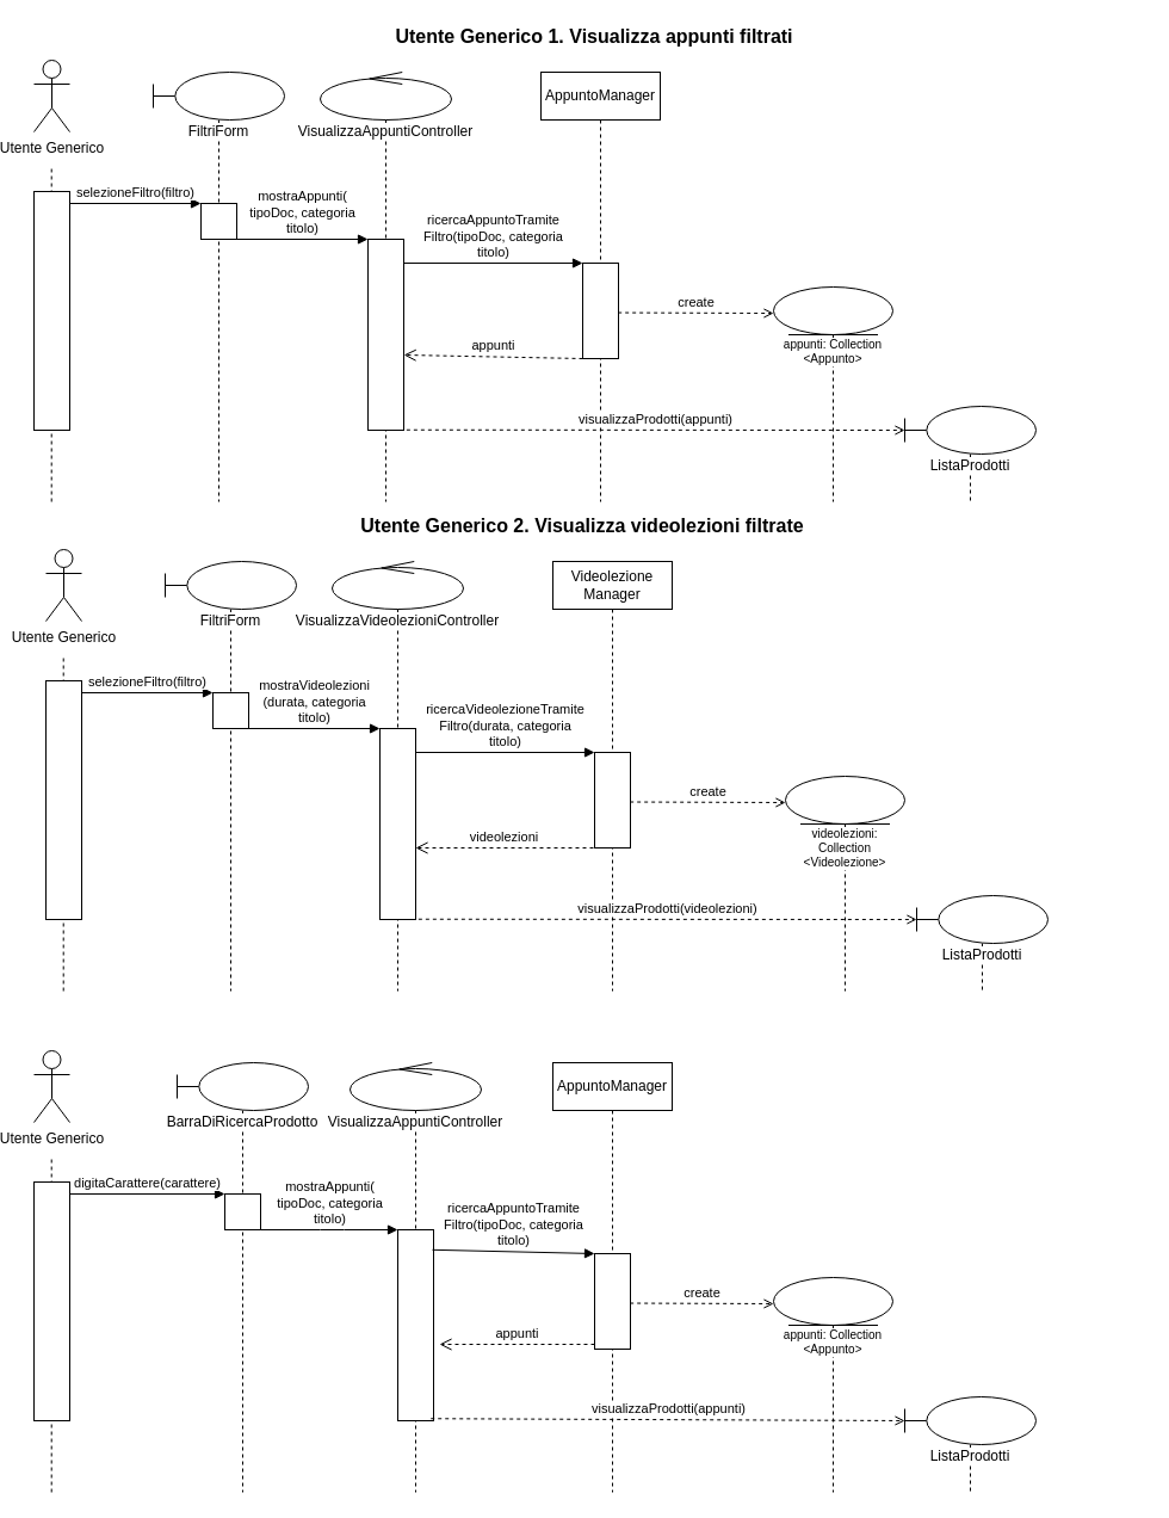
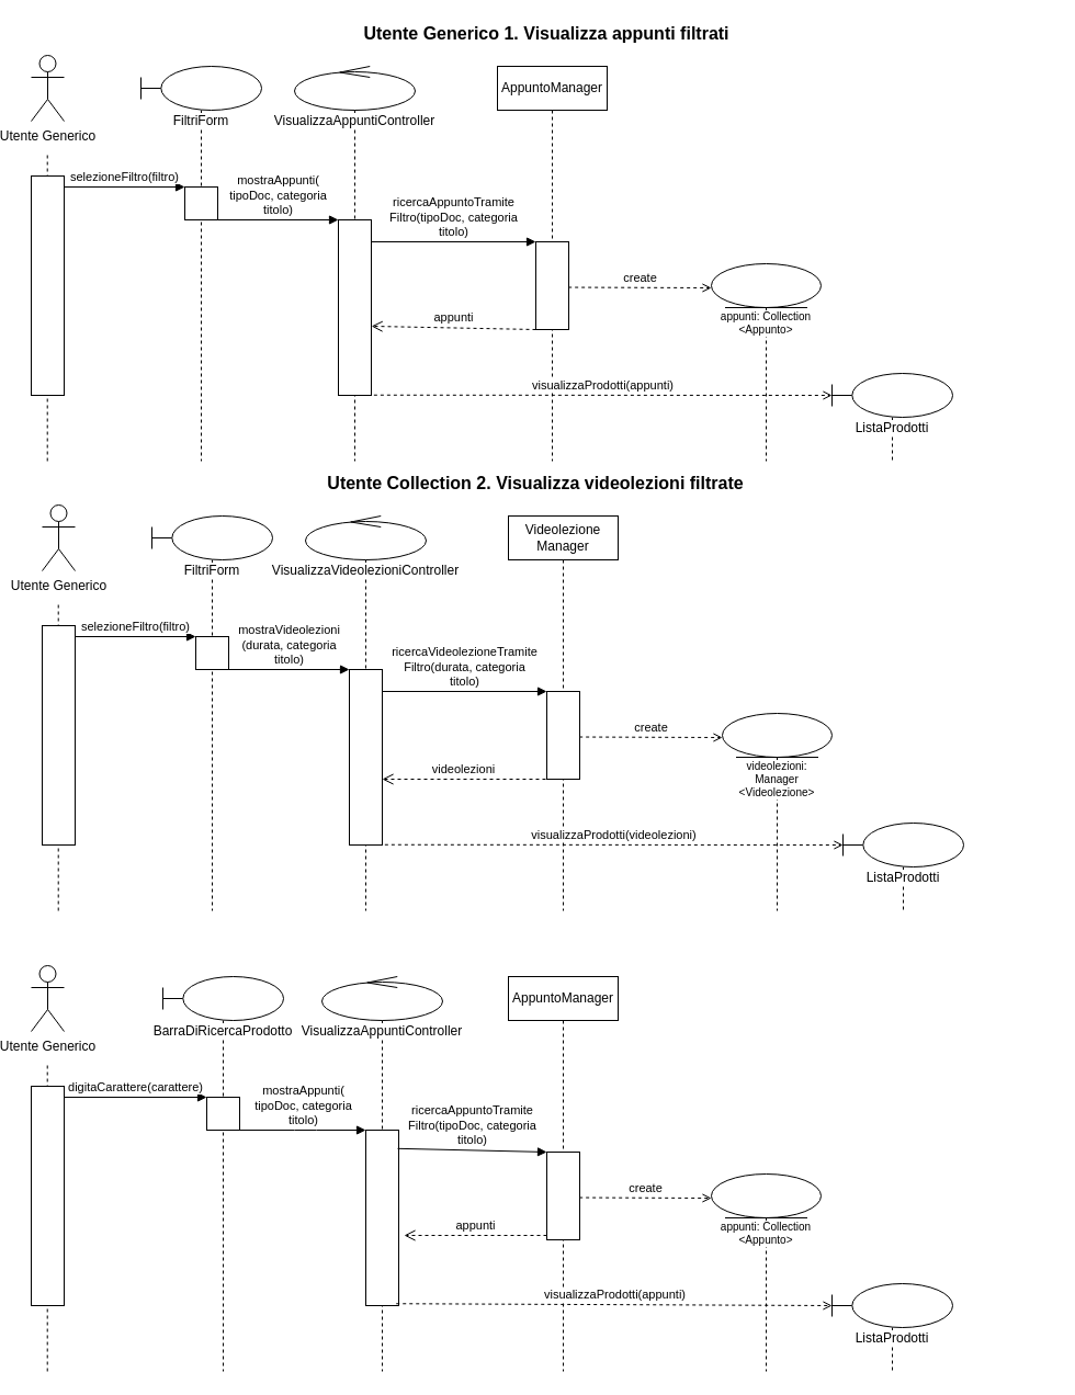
  <mxCell id="0" />
  <mxCell id="1" parent="0" />
  <mxCell id="2" value="Utente Generico" style="shape=umlActor;verticalLabelPosition=bottom;verticalAlign=top;html=1;outlineConnect=0;" parent="1" vertex="1"><mxGeometry x="20" y="50" width="30" height="60" as="geometry" /></mxCell>
  <mxCell id="3" value="" style="endArrow=none;dashed=1;html=1;" parent="1" edge="1"><mxGeometry width="50" height="50" relative="1" as="geometry"><mxPoint x="34.71" y="420" as="sourcePoint" /><mxPoint x="34.71" y="140" as="targetPoint" /></mxGeometry></mxCell>
  <mxCell id="4" value="" style="html=1;points=[];perimeter=orthogonalPerimeter;" parent="1" vertex="1"><mxGeometry x="20" y="160" width="30" height="200" as="geometry" /></mxCell>
  <mxCell id="5" value="&lt;span style=&quot;background-color: rgb(255 , 255 , 255)&quot;&gt;FiltriForm&lt;/span&gt;" style="shape=umlLifeline;participant=umlBoundary;perimeter=lifelinePerimeter;whiteSpace=wrap;html=1;container=1;collapsible=0;recursiveResize=0;verticalAlign=top;spacingTop=36;outlineConnect=0;" parent="1" vertex="1"><mxGeometry x="120" y="60" width="110" height="360" as="geometry" /></mxCell>
  <mxCell id="6" value="" style="html=1;points=[];perimeter=orthogonalPerimeter;" parent="1" vertex="1"><mxGeometry x="160" y="170" width="30" height="30" as="geometry" /></mxCell>
  <mxCell id="7" value="selezioneFiltro(filtro)" style="html=1;verticalAlign=bottom;endArrow=block;entryX=0;entryY=0;" parent="1" target="6" edge="1"><mxGeometry relative="1" as="geometry"><mxPoint x="50" y="170" as="sourcePoint" /></mxGeometry></mxCell>
  <mxCell id="8" value="mostraAppunti(&lt;br&gt;tipoDoc, categoria&lt;br&gt;titolo)" style="html=1;verticalAlign=bottom;endArrow=block;entryX=0;entryY=0;" parent="1" source="6" edge="1"><mxGeometry relative="1" as="geometry"><mxPoint x="230" y="200" as="sourcePoint" /><mxPoint x="300" y="200" as="targetPoint" /></mxGeometry></mxCell>
  <mxCell id="9" value="&lt;span style=&quot;background-color: rgb(255 , 255 , 255)&quot;&gt;VisualizzaAppuntiController&lt;/span&gt;" style="shape=umlLifeline;participant=umlControl;perimeter=lifelinePerimeter;whiteSpace=wrap;html=1;container=1;collapsible=0;recursiveResize=0;verticalAlign=top;spacingTop=36;outlineConnect=0;" parent="1" vertex="1"><mxGeometry x="260" y="60" width="110" height="360" as="geometry" /></mxCell>
  <mxCell id="10" value="" style="html=1;points=[];perimeter=orthogonalPerimeter;" parent="1" vertex="1"><mxGeometry x="300" y="200" width="30" height="160" as="geometry" /></mxCell>
  <mxCell id="11" value="&lt;span&gt;AppuntoManager&lt;/span&gt;" style="shape=umlLifeline;perimeter=lifelinePerimeter;whiteSpace=wrap;html=1;container=1;collapsible=0;recursiveResize=0;outlineConnect=0;" parent="1" vertex="1"><mxGeometry x="445" y="60" width="100" height="360" as="geometry" /></mxCell>
  <mxCell id="12" value="" style="html=1;points=[];perimeter=orthogonalPerimeter;" parent="1" vertex="1"><mxGeometry x="480" y="220" width="30" height="80" as="geometry" /></mxCell>
  <mxCell id="13" value="ricercaAppuntoTramite&lt;br&gt;Filtro(tipoDoc, categoria&lt;br&gt;titolo)" style="html=1;verticalAlign=bottom;endArrow=block;entryX=0;entryY=0;" parent="1" target="12" edge="1"><mxGeometry relative="1" as="geometry"><mxPoint x="330" y="220" as="sourcePoint" /></mxGeometry></mxCell>
  <mxCell id="14" value="appunti" style="html=1;verticalAlign=bottom;endArrow=open;dashed=1;endSize=8;exitX=0;exitY=1;exitDx=0;exitDy=0;exitPerimeter=0;entryX=1.004;entryY=0.606;entryDx=0;entryDy=0;entryPerimeter=0;" parent="1" source="12" target="10" edge="1"><mxGeometry relative="1" as="geometry"><mxPoint x="330" y="296" as="targetPoint" /></mxGeometry></mxCell>
  <mxCell id="15" value="appunti: Collection&lt;br&gt;&amp;lt;Appunto&amp;gt;" style="shape=umlLifeline;participant=umlEntity;perimeter=lifelinePerimeter;whiteSpace=wrap;html=1;container=1;collapsible=0;recursiveResize=0;verticalAlign=top;spacingTop=36;outlineConnect=0;labelBorderColor=none;labelBackgroundColor=#ffffff;fontSize=10;" parent="1" vertex="1"><mxGeometry x="640" y="240" width="100" height="180" as="geometry" /></mxCell>
  <mxCell id="16" value="create" style="html=1;verticalAlign=bottom;endArrow=open;exitX=0.989;exitY=0.519;exitDx=0;exitDy=0;exitPerimeter=0;dashed=1;endFill=0;" parent="1" source="12" edge="1"><mxGeometry relative="1" as="geometry"><mxPoint x="510" y="260" as="sourcePoint" /><mxPoint x="640" y="262" as="targetPoint" /></mxGeometry></mxCell>
  <mxCell id="17" value="Utente Generico 1. Visualizza appunti filtrati" style="text;html=1;strokeColor=none;fillColor=none;align=center;verticalAlign=middle;whiteSpace=wrap;rounded=0;fontSize=16;fontStyle=1" parent="1" vertex="1"><mxGeometry x="30" y="20" width="920" height="20" as="geometry" /></mxCell>
  <mxCell id="18" value="&lt;span style=&quot;background-color: rgb(255 , 255 , 255)&quot;&gt;ListaProdotti&lt;/span&gt;" style="shape=umlLifeline;participant=umlBoundary;perimeter=lifelinePerimeter;whiteSpace=wrap;html=1;container=1;collapsible=0;recursiveResize=0;verticalAlign=top;spacingTop=36;outlineConnect=0;" parent="1" vertex="1"><mxGeometry x="750" y="340" width="110" height="80" as="geometry" /></mxCell>
  <mxCell id="19" value="visualizzaProdotti(appunti)" style="html=1;verticalAlign=bottom;endArrow=open;dashed=1;exitX=1.079;exitY=0.946;exitDx=0;exitDy=0;exitPerimeter=0;endFill=0;" parent="1" edge="1"><mxGeometry relative="1" as="geometry"><mxPoint x="332.37" y="359.74" as="sourcePoint" /><mxPoint x="750" y="360" as="targetPoint" /></mxGeometry></mxCell>
  <mxCell id="20" value="Utente Generico" style="shape=umlActor;verticalLabelPosition=bottom;verticalAlign=top;html=1;outlineConnect=0;" parent="1" vertex="1"><mxGeometry x="30" y="460" width="30" height="60" as="geometry" /></mxCell>
  <mxCell id="21" value="" style="endArrow=none;dashed=1;html=1;" parent="1" edge="1"><mxGeometry width="50" height="50" relative="1" as="geometry"><mxPoint x="44.71" y="830" as="sourcePoint" /><mxPoint x="44.71" y="550" as="targetPoint" /></mxGeometry></mxCell>
  <mxCell id="22" value="" style="html=1;points=[];perimeter=orthogonalPerimeter;" parent="1" vertex="1"><mxGeometry x="30" y="570" width="30" height="200" as="geometry" /></mxCell>
  <mxCell id="23" value="&lt;span style=&quot;background-color: rgb(255 , 255 , 255)&quot;&gt;FiltriForm&lt;/span&gt;" style="shape=umlLifeline;participant=umlBoundary;perimeter=lifelinePerimeter;whiteSpace=wrap;html=1;container=1;collapsible=0;recursiveResize=0;verticalAlign=top;spacingTop=36;outlineConnect=0;" parent="1" vertex="1"><mxGeometry x="130" y="470" width="110" height="360" as="geometry" /></mxCell>
  <mxCell id="24" value="" style="html=1;points=[];perimeter=orthogonalPerimeter;" parent="1" vertex="1"><mxGeometry x="170" y="580" width="30" height="30" as="geometry" /></mxCell>
  <mxCell id="25" value="selezioneFiltro(filtro)" style="html=1;verticalAlign=bottom;endArrow=block;entryX=0;entryY=0;" parent="1" target="24" edge="1"><mxGeometry relative="1" as="geometry"><mxPoint x="60" y="580" as="sourcePoint" /></mxGeometry></mxCell>
  <mxCell id="26" value="mostraVideolezioni&lt;br&gt;(durata, categoria&lt;br&gt;titolo)" style="html=1;verticalAlign=bottom;endArrow=block;entryX=0;entryY=0;" parent="1" source="24" edge="1"><mxGeometry relative="1" as="geometry"><mxPoint x="240" y="610" as="sourcePoint" /><mxPoint x="310" y="610" as="targetPoint" /></mxGeometry></mxCell>
  <mxCell id="27" value="&lt;span style=&quot;background-color: rgb(255 , 255 , 255)&quot;&gt;VisualizzaVideolezioniController&lt;/span&gt;" style="shape=umlLifeline;participant=umlControl;perimeter=lifelinePerimeter;whiteSpace=wrap;html=1;container=1;collapsible=0;recursiveResize=0;verticalAlign=top;spacingTop=36;outlineConnect=0;" parent="1" vertex="1"><mxGeometry x="270" y="470" width="110" height="360" as="geometry" /></mxCell>
  <mxCell id="28" value="" style="html=1;points=[];perimeter=orthogonalPerimeter;" parent="1" vertex="1"><mxGeometry x="310" y="610" width="30" height="160" as="geometry" /></mxCell>
  <mxCell id="29" value="&lt;span&gt;Videolezione&lt;br&gt;Manager&lt;br&gt;&lt;/span&gt;" style="shape=umlLifeline;perimeter=lifelinePerimeter;whiteSpace=wrap;html=1;container=1;collapsible=0;recursiveResize=0;outlineConnect=0;" parent="1" vertex="1"><mxGeometry x="455" y="470" width="100" height="360" as="geometry" /></mxCell>
  <mxCell id="30" value="" style="html=1;points=[];perimeter=orthogonalPerimeter;" parent="1" vertex="1"><mxGeometry x="490" y="630" width="30" height="80" as="geometry" /></mxCell>
  <mxCell id="31" value="ricercaVideolezioneTramite&lt;br&gt;Filtro(durata, categoria&lt;br&gt;titolo)" style="html=1;verticalAlign=bottom;endArrow=block;entryX=0;entryY=0;" parent="1" target="30" edge="1"><mxGeometry relative="1" as="geometry"><mxPoint x="340" y="630" as="sourcePoint" /></mxGeometry></mxCell>
  <mxCell id="32" value="videolezioni" style="html=1;verticalAlign=bottom;endArrow=open;dashed=1;endSize=8;" parent="1" edge="1"><mxGeometry relative="1" as="geometry"><mxPoint x="340" y="710" as="targetPoint" /><mxPoint x="489" y="710" as="sourcePoint" /></mxGeometry></mxCell>
- <mxCell id="33" value="videolezioni:&lt;br&gt;Collection &amp;lt;Videolezione&amp;gt;" style="shape=umlLifeline;participant=umlEntity;perimeter=lifelinePerimeter;whiteSpace=wrap;html=1;container=1;collapsible=0;recursiveResize=0;verticalAlign=top;spacingTop=36;outlineConnect=0;labelBorderColor=none;labelBackgroundColor=#ffffff;fontSize=10;" parent="1" vertex="1"><mxGeometry x="650" y="650" width="100" height="180" as="geometry" /></mxCell>
+ <mxCell id="33" value="videolezioni:&lt;br&gt;Manager &amp;lt;Videolezione&amp;gt;" style="shape=umlLifeline;participant=umlEntity;perimeter=lifelinePerimeter;whiteSpace=wrap;html=1;container=1;collapsible=0;recursiveResize=0;verticalAlign=top;spacingTop=36;outlineConnect=0;labelBorderColor=none;labelBackgroundColor=#ffffff;fontSize=10;" parent="1" vertex="1"><mxGeometry x="650" y="650" width="100" height="180" as="geometry" /></mxCell>
  <mxCell id="34" value="create" style="html=1;verticalAlign=bottom;endArrow=open;exitX=0.989;exitY=0.519;exitDx=0;exitDy=0;exitPerimeter=0;dashed=1;endFill=0;" parent="1" source="30" edge="1"><mxGeometry relative="1" as="geometry"><mxPoint x="520" y="670" as="sourcePoint" /><mxPoint x="650" y="672" as="targetPoint" /></mxGeometry></mxCell>
- <mxCell id="35" value="Utente Generico 2. Visualizza videolezioni filtrate" style="text;html=1;strokeColor=none;fillColor=none;align=center;verticalAlign=middle;whiteSpace=wrap;rounded=0;fontSize=16;fontStyle=1" parent="1" vertex="1"><mxGeometry x="20" y="430" width="920" height="20" as="geometry" /></mxCell>
+ <mxCell id="35" value="Utente Collection 2. Visualizza videolezioni filtrate" style="text;html=1;strokeColor=none;fillColor=none;align=center;verticalAlign=middle;whiteSpace=wrap;rounded=0;fontSize=16;fontStyle=1" parent="1" vertex="1"><mxGeometry x="20" y="430" width="920" height="20" as="geometry" /></mxCell>
  <mxCell id="36" value="&lt;span style=&quot;background-color: rgb(255 , 255 , 255)&quot;&gt;ListaProdotti&lt;/span&gt;" style="shape=umlLifeline;participant=umlBoundary;perimeter=lifelinePerimeter;whiteSpace=wrap;html=1;container=1;collapsible=0;recursiveResize=0;verticalAlign=top;spacingTop=36;outlineConnect=0;" parent="1" vertex="1"><mxGeometry x="760" y="750" width="110" height="80" as="geometry" /></mxCell>
  <mxCell id="37" value="visualizzaProdotti(videolezioni)" style="html=1;verticalAlign=bottom;endArrow=open;dashed=1;exitX=1.079;exitY=0.946;exitDx=0;exitDy=0;exitPerimeter=0;endFill=0;" parent="1" edge="1"><mxGeometry relative="1" as="geometry"><mxPoint x="342.37" y="769.74" as="sourcePoint" /><mxPoint x="760" y="770" as="targetPoint" /></mxGeometry></mxCell>
  <mxCell id="38" value="Utente Generico" style="shape=umlActor;verticalLabelPosition=bottom;verticalAlign=top;html=1;outlineConnect=0;" parent="1" vertex="1"><mxGeometry x="20" y="880" width="30" height="60" as="geometry" /></mxCell>
  <mxCell id="39" value="" style="endArrow=none;dashed=1;html=1;" parent="1" edge="1"><mxGeometry width="50" height="50" relative="1" as="geometry"><mxPoint x="34.71" y="1250" as="sourcePoint" /><mxPoint x="34.71" y="970" as="targetPoint" /></mxGeometry></mxCell>
  <mxCell id="40" value="" style="html=1;points=[];perimeter=orthogonalPerimeter;" parent="1" vertex="1"><mxGeometry x="20" y="990" width="30" height="200" as="geometry" /></mxCell>
  <mxCell id="41" value="&lt;span style=&quot;background-color: rgb(255 , 255 , 255)&quot;&gt;BarraDiRicercaProdotto&lt;/span&gt;" style="shape=umlLifeline;participant=umlBoundary;perimeter=lifelinePerimeter;whiteSpace=wrap;html=1;container=1;collapsible=0;recursiveResize=0;verticalAlign=top;spacingTop=36;outlineConnect=0;" parent="1" vertex="1"><mxGeometry x="140" y="890" width="110" height="360" as="geometry" /></mxCell>
  <mxCell id="42" value="" style="html=1;points=[];perimeter=orthogonalPerimeter;" parent="41" vertex="1"><mxGeometry x="40" y="110" width="30" height="30" as="geometry" /></mxCell>
  <mxCell id="43" value="digitaCarattere(carattere)" style="html=1;verticalAlign=bottom;endArrow=block;entryX=0;entryY=0;" parent="1" target="42" edge="1"><mxGeometry relative="1" as="geometry"><mxPoint x="50" y="1000" as="sourcePoint" /></mxGeometry></mxCell>
  <mxCell id="44" value="mostraAppunti(&lt;br&gt;tipoDoc, categoria&lt;br&gt;titolo)" style="html=1;verticalAlign=bottom;endArrow=block;entryX=0;entryY=0;entryDx=0;entryDy=0;entryPerimeter=0;" parent="1" source="42" target="46" edge="1"><mxGeometry relative="1" as="geometry"><mxPoint x="230" y="1030" as="sourcePoint" /><mxPoint x="300" y="1030" as="targetPoint" /><Array as="points"><mxPoint x="270" y="1030" /></Array></mxGeometry></mxCell>
  <mxCell id="45" value="&lt;span style=&quot;background-color: rgb(255 , 255 , 255)&quot;&gt;VisualizzaAppuntiController&lt;/span&gt;" style="shape=umlLifeline;participant=umlControl;perimeter=lifelinePerimeter;whiteSpace=wrap;html=1;container=1;collapsible=0;recursiveResize=0;verticalAlign=top;spacingTop=36;outlineConnect=0;" parent="1" vertex="1"><mxGeometry x="285" y="890" width="110" height="360" as="geometry" /></mxCell>
  <mxCell id="46" value="" style="html=1;points=[];perimeter=orthogonalPerimeter;" parent="45" vertex="1"><mxGeometry x="40" y="140" width="30" height="160" as="geometry" /></mxCell>
  <mxCell id="47" value="AppuntoManager" style="shape=umlLifeline;perimeter=lifelinePerimeter;whiteSpace=wrap;html=1;container=1;collapsible=0;recursiveResize=0;outlineConnect=0;" parent="1" vertex="1"><mxGeometry x="455" y="890" width="100" height="360" as="geometry" /></mxCell>
  <mxCell id="48" value="" style="html=1;points=[];perimeter=orthogonalPerimeter;" parent="1" vertex="1"><mxGeometry x="490" y="1050" width="30" height="80" as="geometry" /></mxCell>
  <mxCell id="49" value="ricercaAppuntoTramite&lt;br&gt;Filtro(tipoDoc, categoria&lt;br&gt;titolo)" style="html=1;verticalAlign=bottom;endArrow=block;entryX=0;entryY=0;exitX=0.967;exitY=0.105;exitDx=0;exitDy=0;exitPerimeter=0;" parent="1" source="46" target="48" edge="1"><mxGeometry relative="1" as="geometry"><mxPoint x="360" y="1050" as="sourcePoint" /></mxGeometry></mxCell>
  <mxCell id="50" value="appunti" style="html=1;verticalAlign=bottom;endArrow=open;dashed=1;endSize=8;exitX=0;exitY=0.95;" parent="1" source="48" edge="1"><mxGeometry relative="1" as="geometry"><mxPoint x="360" y="1126" as="targetPoint" /></mxGeometry></mxCell>
  <mxCell id="51" value="appunti: Collection&lt;br&gt;&amp;lt;Appunto&amp;gt;" style="shape=umlLifeline;participant=umlEntity;perimeter=lifelinePerimeter;whiteSpace=wrap;html=1;container=1;collapsible=0;recursiveResize=0;verticalAlign=top;spacingTop=36;outlineConnect=0;labelBorderColor=none;labelBackgroundColor=#ffffff;fontSize=10;" parent="1" vertex="1"><mxGeometry x="640" y="1070" width="100" height="180" as="geometry" /></mxCell>
  <mxCell id="52" value="create" style="html=1;verticalAlign=bottom;endArrow=open;exitX=0.989;exitY=0.519;exitDx=0;exitDy=0;exitPerimeter=0;dashed=1;endFill=0;" parent="1" source="48" edge="1"><mxGeometry relative="1" as="geometry"><mxPoint x="510" y="1090" as="sourcePoint" /><mxPoint x="640" y="1092" as="targetPoint" /></mxGeometry></mxCell>
  <mxCell id="53" value="&lt;span style=&quot;background-color: rgb(255 , 255 , 255)&quot;&gt;ListaProdotti&lt;/span&gt;" style="shape=umlLifeline;participant=umlBoundary;perimeter=lifelinePerimeter;whiteSpace=wrap;html=1;container=1;collapsible=0;recursiveResize=0;verticalAlign=top;spacingTop=36;outlineConnect=0;" parent="1" vertex="1"><mxGeometry x="750" y="1170" width="110" height="80" as="geometry" /></mxCell>
  <mxCell id="54" value="visualizzaProdotti(appunti)" style="html=1;verticalAlign=bottom;endArrow=open;dashed=1;endFill=0;exitX=0.924;exitY=0.989;exitDx=0;exitDy=0;exitPerimeter=0;" parent="1" source="46" edge="1"><mxGeometry relative="1" as="geometry"><mxPoint x="370" y="1190" as="sourcePoint" /><mxPoint x="750" y="1190" as="targetPoint" /></mxGeometry></mxCell>
